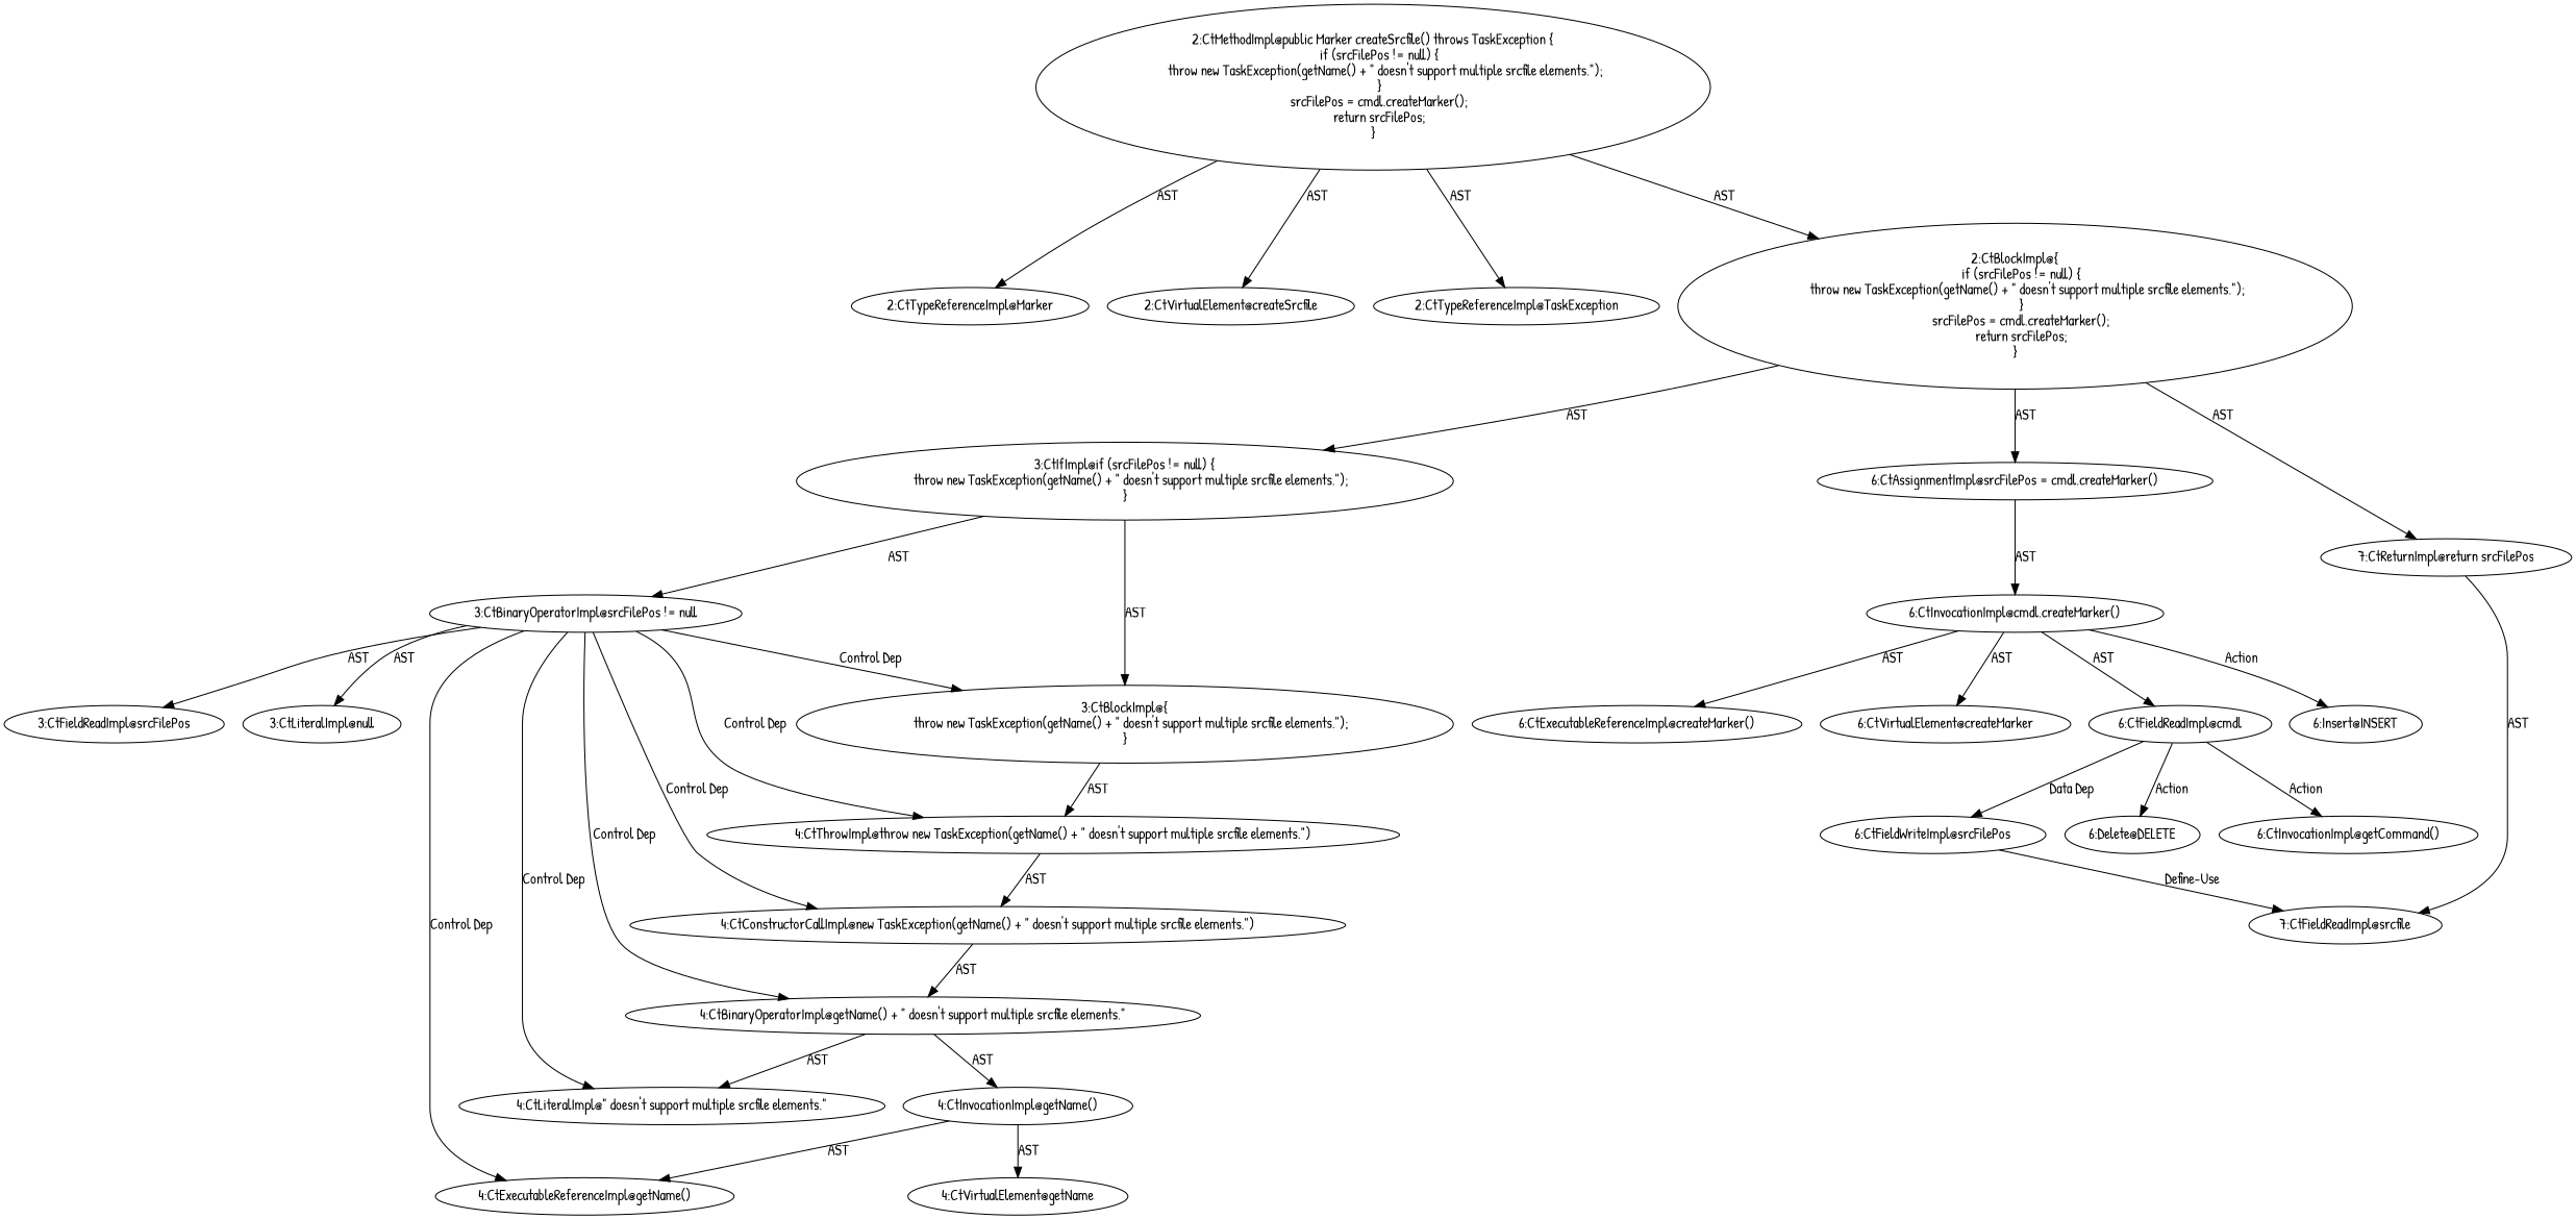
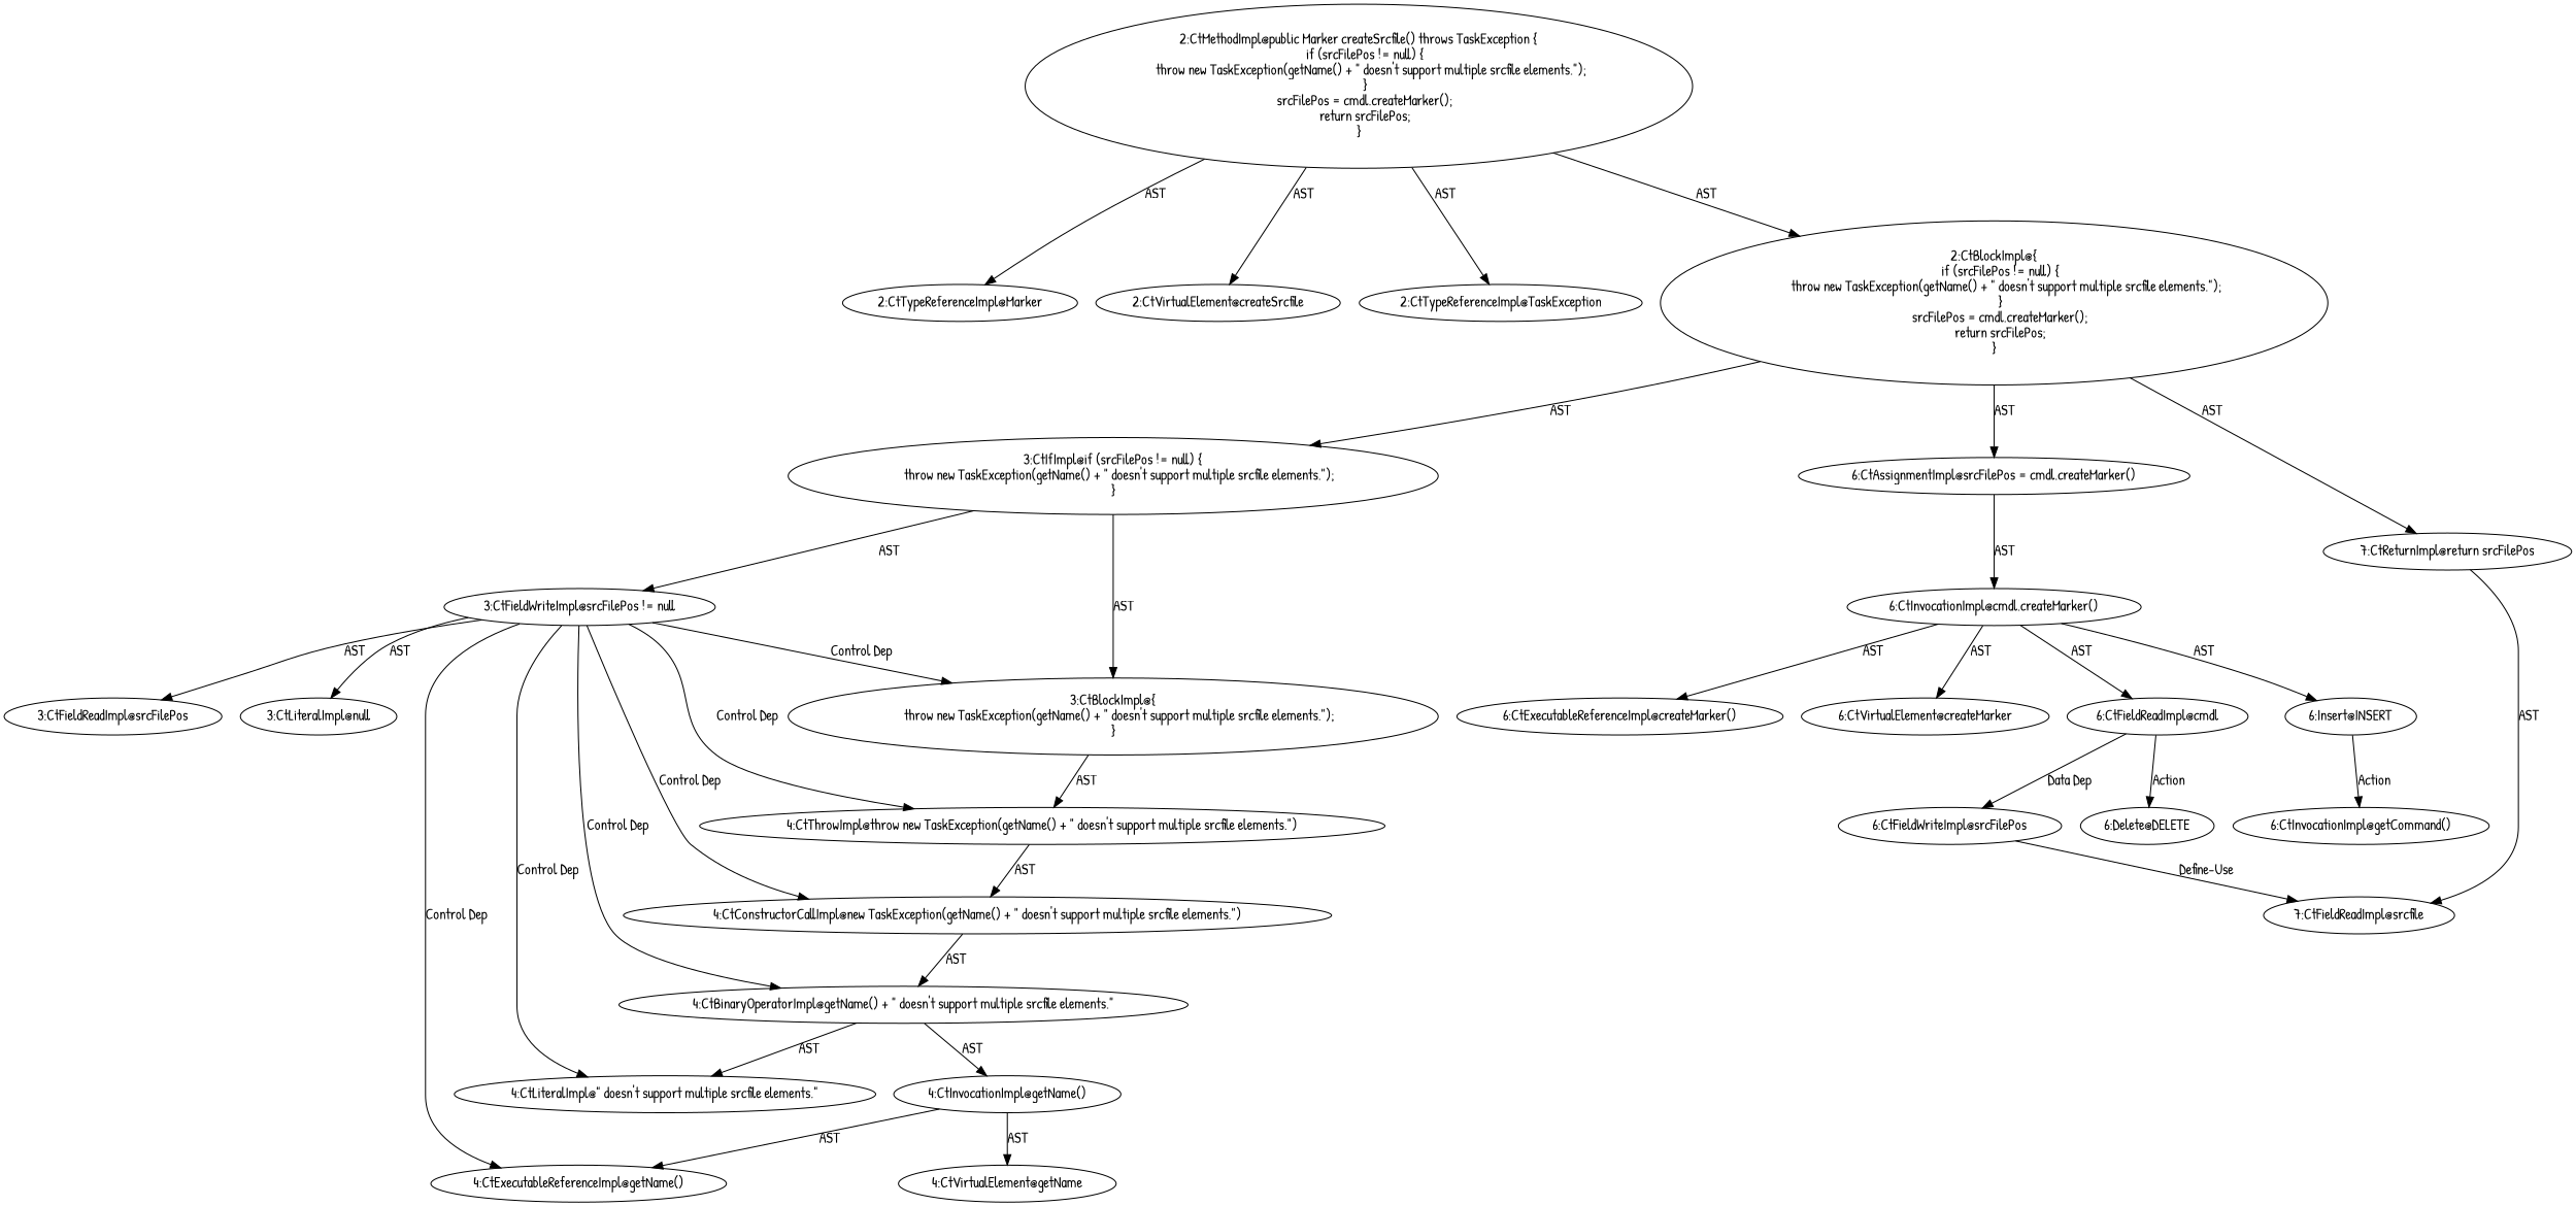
  digraph {
    fontname="Patrick Hand"
    node [fontname="Patrick Hand" shape=ellipse]
    edge [fontname="Patrick Hand"]
    n1 [label="2:CtTypeReferenceImpl@Marker"]
    n2 [label="2:CtVirtualElement@createSrcfile"]
    n3 [label="2:CtTypeReferenceImpl@TaskException"]
    n4 [label="3:CtFieldReadImpl@srcFilePos"]
    n5 [label="3:CtLiteralImpl@null"]
-   n6 [label="3:CtBinaryOperatorImpl@srcFilePos != null"]
+   n6 [label="3:CtFieldWriteImpl@srcFilePos != null"]
    n7 [label="4:CtExecutableReferenceImpl@getName()"]
    n8 [label="4:CtLiteralImpl@\" doesn\'t support multiple srcfile elements.\""]
    n9 [label="4:CtBinaryOperatorImpl@getName() + \" doesn\'t support multiple srcfile elements.\""]
    n10 [label="4:CtConstructorCallImpl@new TaskException(getName() + \" doesn\'t support multiple srcfile elements.\")"]
    n11 [label="4:CtThrowImpl@throw new TaskException(getName() + \" doesn\'t support multiple srcfile elements.\")"]
    n12 [label="3:CtBlockImpl@\{\n    throw new TaskException(getName() + \" doesn\'t support multiple srcfile elements.\");\n\}"]
    n13 [label="4:CtInvocationImpl@getName()"]
    n14 [label="4:CtVirtualElement@getName"]
    n15 [label="3:CtIfImpl@if (srcFilePos != null) \{\n    throw new TaskException(getName() + \" doesn\'t support multiple srcfile elements.\");\n\}"]
    n16 [label="6:CtFieldWriteImpl@srcFilePos"]
    n17 [label="7:CtFieldReadImpl@srcfile"]
    n18 [label="6:CtExecutableReferenceImpl@createMarker()"]
    n19 [label="6:CtVirtualElement@createMarker"]
    n20 [label="6:CtFieldReadImpl@cmdl"]
    n21 [label="6:Delete@DELETE"]
    n22 [label="6:CtInvocationImpl@cmdl.createMarker()"]
    n23 [label="6:Insert@INSERT"]
    n24 [label="6:CtInvocationImpl@getCommand()"]
    n25 [label="6:CtAssignmentImpl@srcFilePos = cmdl.createMarker()"]
    n26 [label="7:CtReturnImpl@return srcFilePos"]
    n27 [label="2:CtBlockImpl@\{\n    if (srcFilePos != null) \{\n        throw new TaskException(getName() + \" doesn\'t support multiple srcfile elements.\");\n    \}\n    srcFilePos = cmdl.createMarker();\n    return srcFilePos;\n\}"]
    n28 [label="2:CtMethodImpl@public Marker createSrcfile() throws TaskException \{\n    if (srcFilePos != null) \{\n        throw new TaskException(getName() + \" doesn\'t support multiple srcfile elements.\");\n    \}\n    srcFilePos = cmdl.createMarker();\n    return srcFilePos;\n\}"]
    n6 -> n4 [label=AST]
    n6 -> n5 [label=AST]
    n6 -> n7 [label="Control Dep"]
    n6 -> n8 [label="Control Dep"]
    n6 -> n9 [label="Control Dep"]
    n6 -> n10 [label="Control Dep"]
    n6 -> n11 [label="Control Dep"]
    n6 -> n12 [label="Control Dep"]
    n9 -> n8 [label=AST]
    n9 -> n13 [label=AST]
    n10 -> n9 [label=AST]
    n11 -> n10 [label=AST]
    n12 -> n11 [label=AST]
    n13 -> n7 [label=AST]
    n13 -> n14 [label=AST]
    n15 -> n6 [label=AST]
    n15 -> n12 [label=AST]
    n16 -> n17 [label="Define-Use"]
    n20 -> n16 [label="Data Dep"]
    n20 -> n21 [label=Action]
    n22 -> n18 [label=AST]
    n22 -> n19 [label=AST]
    n22 -> n20 [label=AST]
-   n22 -> n23 [label=Action]
-   n20 -> n24 [label=Action]
+   n22 -> n23 [label=AST]
+   n23 -> n24 [label=Action]
    n25 -> n22 [label=AST]
    n26 -> n17 [label=AST]
    n27 -> n15 [label=AST]
    n27 -> n25 [label=AST]
    n27 -> n26 [label=AST]
    n28 -> n1 [label=AST]
    n28 -> n2 [label=AST]
    n28 -> n3 [label=AST]
    n28 -> n27 [label=AST]
  }
